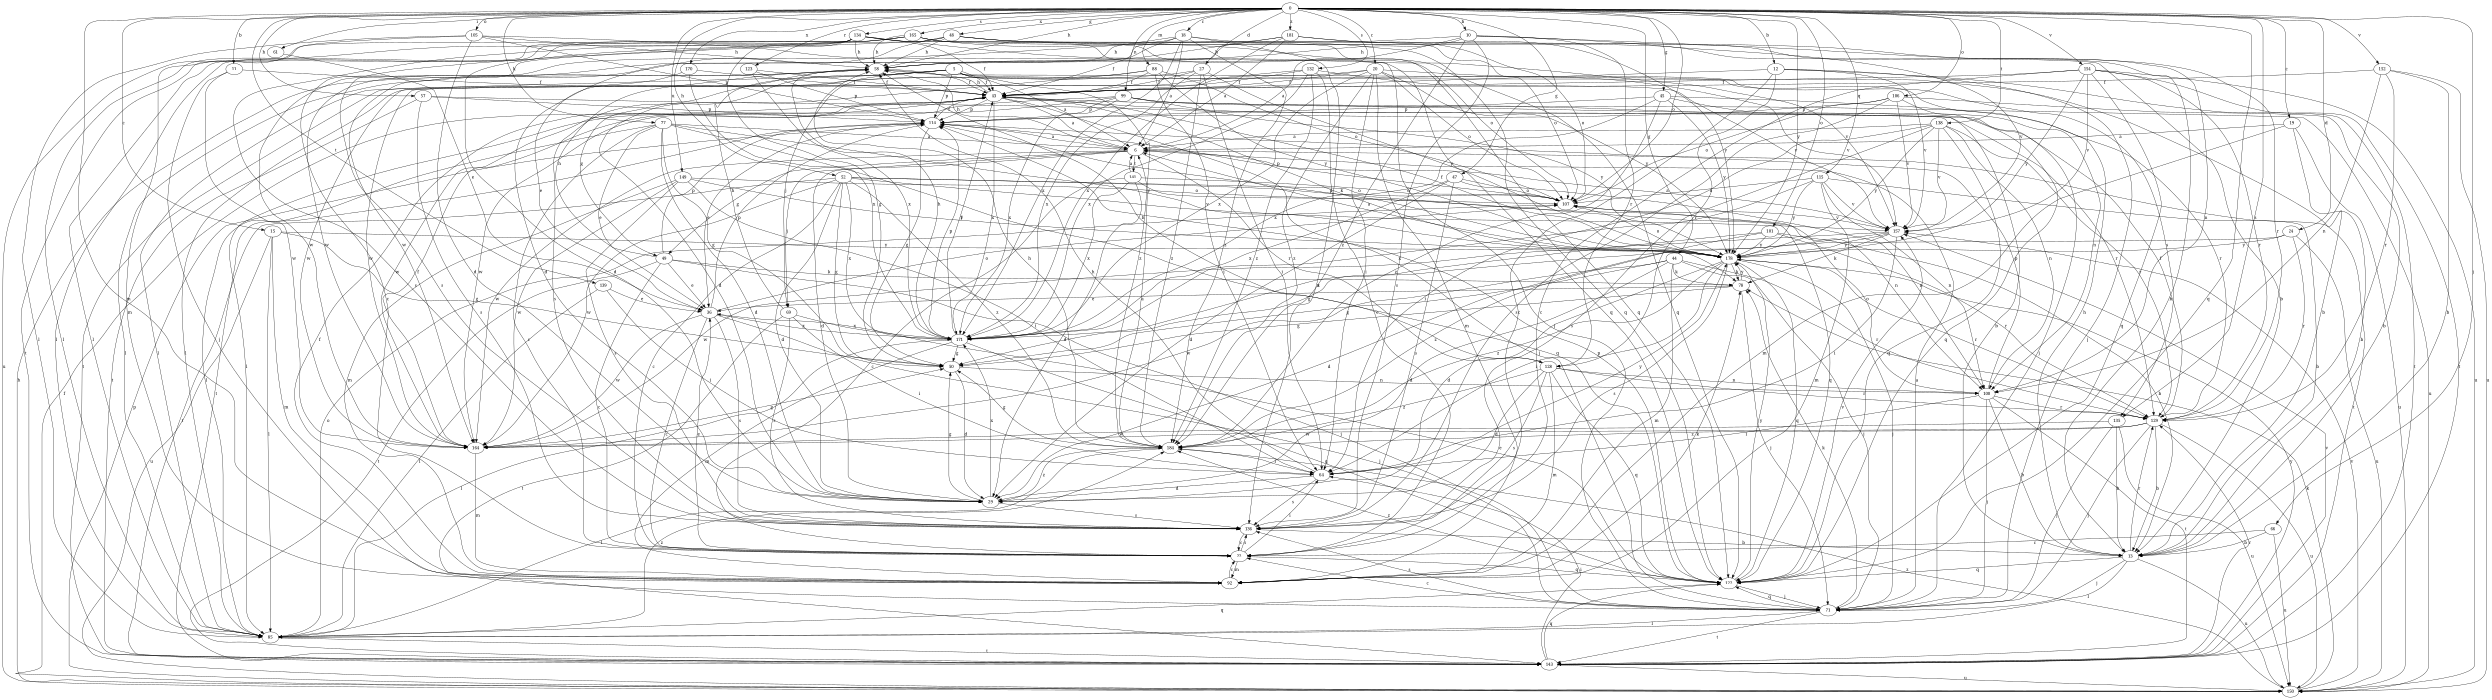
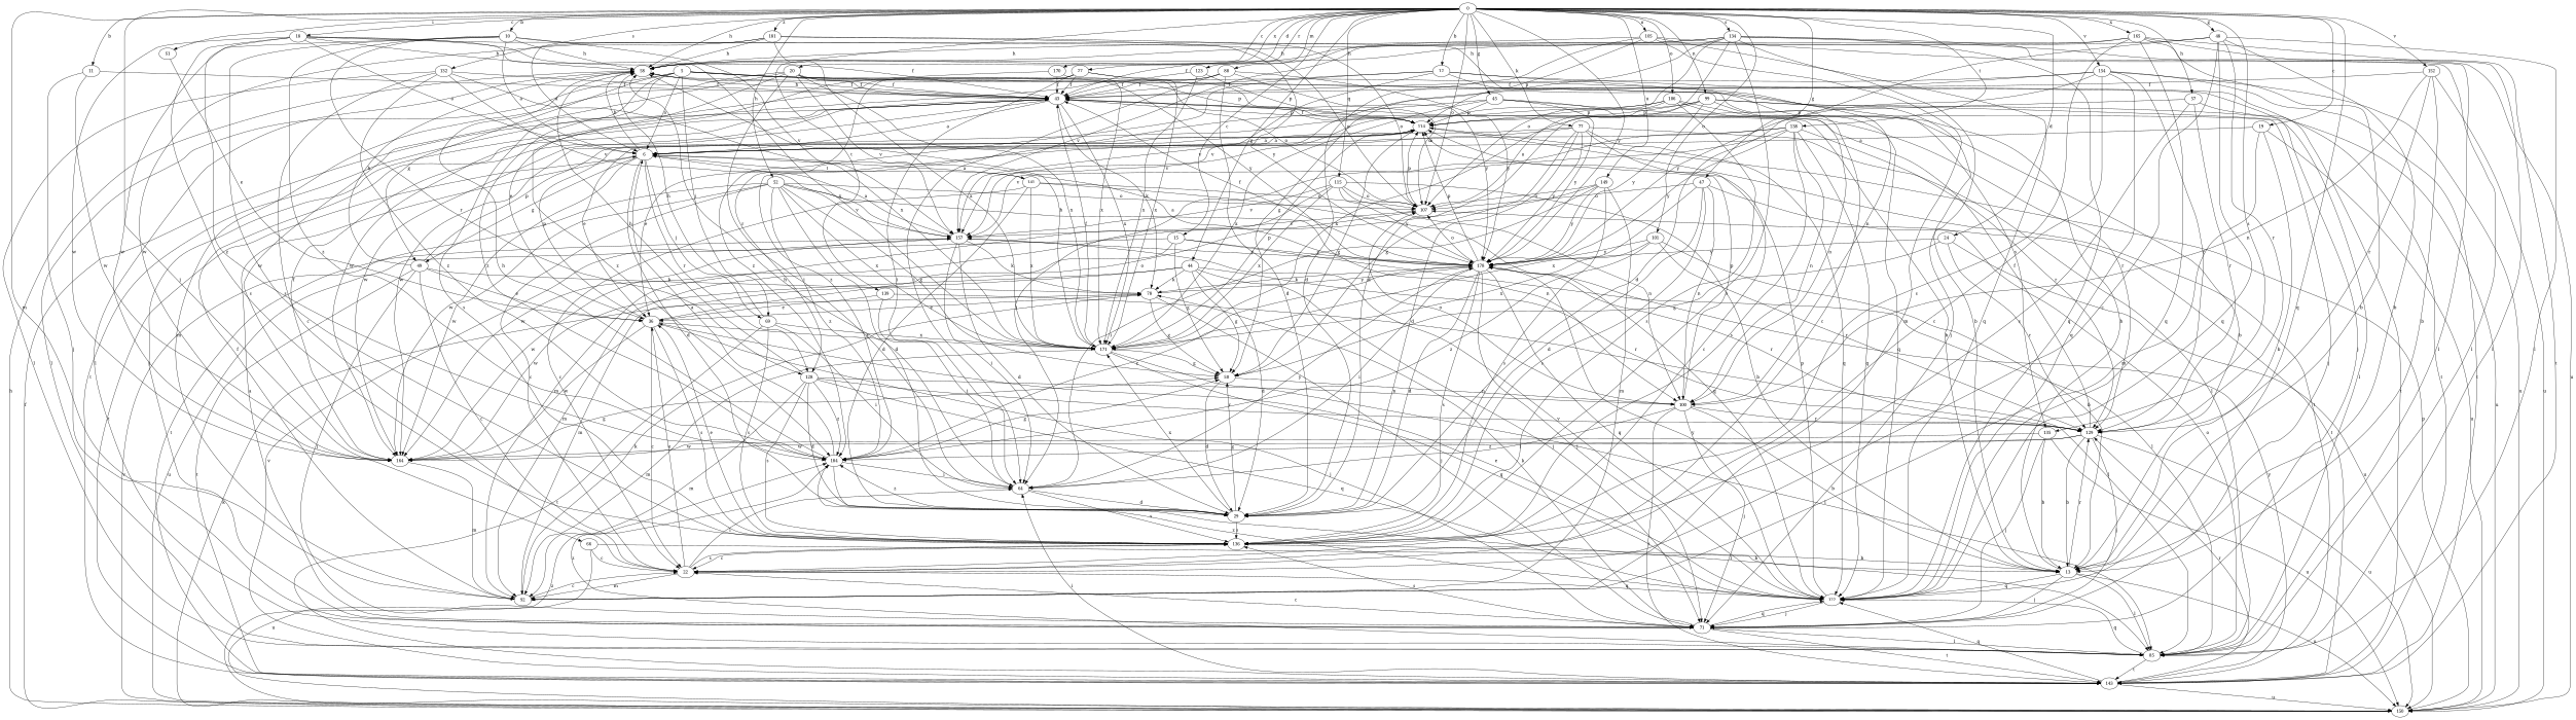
  strict digraph {
    fontname="Noto Serif"
    node [fontname="Noto Serif"]
    edge [fontname="Noto Serif"]
    0
    10
    11
    12
    15
    18
    19
    20
    24
    27
    44
    45
    47
    48
    52
    57
    58
    61
    66
    77
    88
    92
    99
    101
    105
    106
    107
    115
    122
    123
    132
    134
    135
    138
    139
    149
    152
    154
    165
    170
    178
    181
    6
    136
    184
    128
    164
    100
    157
    43
    71
    143
    22
    85
    150
    50
    171
    13
    64
    129
    29
    78
    114
    36
    5
    49
    69
    141
    0 -> 10 [label=b]
    0 -> 11 [label=b]
    0 -> 12 [label=b]
    0 -> 15 [label=c]
    0 -> 18 [label=c]
    0 -> 19 [label=c]
    0 -> 20 [label=c]
    0 -> 24 [label=d]
    0 -> 27 [label=d]
    0 -> 44 [label=g]
    0 -> 45 [label=g]
    0 -> 47 [label=g]
    0 -> 48 [label=g]
    0 -> 52 [label=h]
    0 -> 57 [label=h]
    0 -> 58 [label=h]
    0 -> 61 [label=i]
    0 -> 66 [label=j]
    0 -> 77 [label=k]
    0 -> 88 [label=m]
    0 -> 92 [label=m]
    0 -> 99 [label=n]
    0 -> 101 [label=o]
    0 -> 105 [label=o]
    0 -> 106 [label=o]
    0 -> 107 [label=o]
    0 -> 115 [label=q]
    0 -> 122 [label=q]
    0 -> 123 [label=r]
    0 -> 132 [label=s]
    0 -> 134 [label=s]
    0 -> 135 [label=s]
    0 -> 138 [label=t]
    0 -> 139 [label=t]
    0 -> 149 [label=u]
    0 -> 152 [label=v]
    0 -> 154 [label=v]
    0 -> 165 [label=x]
    0 -> 170 [label=x]
    0 -> 178 [label=y]
    0 -> 181 [label=z]
    10 -> 58 [label=h]
    10 -> 6 [label=a]
    10 -> 136 [label=s]
    10 -> 184 [label=z]
    10 -> 128 [label=r]
    10 -> 164 [label=w]
    10 -> 100 [label=n]
    10 -> 157 [label=v]
    11 -> 164 [label=w]
    11 -> 43 [label=f]
    11 -> 71 [label=j]
    12 -> 128 [label=r]
    12 -> 157 [label=v]
    12 -> 43 [label=f]
    12 -> 71 [label=j]
    12 -> 143 [label=t]
    12 -> 22 [label=c]
    15 -> 92 [label=m]
    15 -> 178 [label=y]
    15 -> 85 [label=l]
    15 -> 150 [label=u]
    15 -> 50 [label=g]
    18 -> 58 [label=h]
    18 -> 107 [label=o]
    18 -> 6 [label=a]
    18 -> 136 [label=s]
    18 -> 184 [label=z]
    18 -> 164 [label=w]
    18 -> 43 [label=f]
    18 -> 171 [label=x]
    19 -> 92 [label=m]
    19 -> 6 [label=a]
    19 -> 150 [label=u]
    19 -> 13 [label=b]
    20 -> 92 [label=m]
    20 -> 107 [label=o]
    20 -> 178 [label=y]
    20 -> 184 [label=z]
    20 -> 164 [label=w]
    20 -> 157 [label=v]
    20 -> 43 [label=f]
    20 -> 171 [label=x]
    20 -> 64 [label=i]
    24 -> 178 [label=y]
    24 -> 150 [label=u]
    24 -> 50 [label=g]
    24 -> 129 [label=r]
    27 -> 178 [label=y]
    27 -> 184 [label=z]
    27 -> 43 [label=f]
    27 -> 143 [label=t]
    27 -> 171 [label=x]
    27 -> 64 [label=i]
    44 -> 92 [label=m]
    44 -> 164 [label=w]
    44 -> 71 [label=j]
    44 -> 50 [label=g]
    44 -> 129 [label=r]
    44 -> 29 [label=d]
    44 -> 78 [label=k]
    45 -> 178 [label=y]
    45 -> 184 [label=z]
    45 -> 100 [label=n]
    45 -> 171 [label=x]
    45 -> 129 [label=r]
    45 -> 114 [label=p]
    47 -> 107 [label=o]
    47 -> 136 [label=s]
    47 -> 100 [label=n]
+   47 -> 143 [label=t]
    47 -> 171 [label=x]
    47 -> 29 [label=d]
    48 -> 58 [label=h]
    48 -> 122 [label=q]
    48 -> 22 [label=c]
    48 -> 85 [label=l]
    48 -> 13 [label=b]
    48 -> 129 [label=r]
    48 -> 29 [label=d]
    52 -> 107 [label=o]
    52 -> 184 [label=z]
    52 -> 164 [label=w]
    52 -> 100 [label=n]
    52 -> 157 [label=v]
    52 -> 143 [label=t]
    52 -> 22 [label=c]
    52 -> 50 [label=g]
    52 -> 171 [label=x]
    52 -> 29 [label=d]
    57 -> 136 [label=s]
    57 -> 143 [label=t]
    57 -> 129 [label=r]
    57 -> 114 [label=p]
    58 -> 43 [label=f]
    58 -> 85 [label=l]
    61 -> 36 [label=e]
    66 -> 22 [label=c]
    66 -> 150 [label=u]
    66 -> 13 [label=b]
    77 -> 122 [label=q]
    77 -> 178 [label=y]
    77 -> 6 [label=a]
    77 -> 22 [label=c]
    77 -> 85 [label=l]
    77 -> 50 [label=g]
    77 -> 29 [label=d]
    77 -> 36 [label=e]
    88 -> 107 [label=o]
    88 -> 178 [label=y]
    88 -> 164 [label=w]
    88 -> 43 [label=f]
    88 -> 64 [label=i]
    88 -> 29 [label=d]
    92 -> 43 [label=f]
    92 -> 22 [label=c]
    92 -> 78 [label=k]
    99 -> 178 [label=y]
    99 -> 164 [label=w]
    99 -> 71 [label=j]
    99 -> 85 [label=l]
    99 -> 150 [label=u]
    99 -> 171 [label=x]
    99 -> 114 [label=p]
    101 -> 178 [label=y]
    101 -> 184 [label=z]
    101 -> 171 [label=x]
    101 -> 13 [label=b]
    101 -> 129 [label=r]
    105 -> 58 [label=h]
    105 -> 92 [label=m]
    105 -> 122 [label=q]
    105 -> 85 [label=l]
    105 -> 29 [label=d]
    105 -> 114 [label=p]
    106 -> 107 [label=o]
    106 -> 122 [label=q]
    106 -> 136 [label=s]
    106 -> 157 [label=v]
    106 -> 13 [label=b]
    106 -> 114 [label=p]
    107 -> 157 [label=v]
    107 -> 114 [label=p]
    115 -> 92 [label=m]
    115 -> 107 [label=o]
    115 -> 178 [label=y]
    115 -> 100 [label=n]
    115 -> 157 [label=v]
    115 -> 171 [label=x]
    115 -> 13 [label=b]
    122 -> 178 [label=y]
    122 -> 184 [label=z]
    122 -> 157 [label=v]
    122 -> 71 [label=j]
    122 -> 114 [label=p]
    122 -> 36 [label=e]
    123 -> 43 [label=f]
    123 -> 171 [label=x]
    123 -> 114 [label=p]
    132 -> 184 [label=z]
    132 -> 157 [label=v]
    132 -> 43 [label=f]
    132 -> 22 [label=c]
    132 -> 85 [label=l]
    132 -> 171 [label=x]
    134 -> 58 [label=h]
    134 -> 107 [label=o]
    134 -> 122 [label=q]
    134 -> 136 [label=s]
    134 -> 43 [label=f]
    134 -> 71 [label=j]
    134 -> 85 [label=l]
    134 -> 150 [label=u]
    134 -> 50 [label=g]
    134 -> 29 [label=d]
    135 -> 164 [label=w]
    135 -> 71 [label=j]
    135 -> 150 [label=u]
    135 -> 13 [label=b]
    138 -> 122 [label=q]
    138 -> 178 [label=y]
    138 -> 6 [label=a]
    138 -> 136 [label=s]
    138 -> 100 [label=n]
    138 -> 157 [label=v]
    138 -> 64 [label=i]
    138 -> 129 [label=r]
    139 -> 85 [label=l]
    139 -> 64 [label=i]
    139 -> 36 [label=e]
    149 -> 92 [label=m]
    149 -> 107 [label=o]
    149 -> 178 [label=y]
    149 -> 136 [label=s]
    149 -> 164 [label=w]
    149 -> 64 [label=i]
    152 -> 100 [label=n]
    152 -> 43 [label=f]
    152 -> 150 [label=u]
    152 -> 13 [label=b]
    152 -> 129 [label=r]
    154 -> 122 [label=q]
    154 -> 178 [label=y]
    154 -> 157 [label=v]
    154 -> 43 [label=f]
    154 -> 143 [label=t]
    154 -> 22 [label=c]
    154 -> 150 [label=u]
    154 -> 129 [label=r]
    165 -> 58 [label=h]
    165 -> 122 [label=q]
    165 -> 136 [label=s]
    165 -> 157 [label=v]
    165 -> 143 [label=t]
    165 -> 85 [label=l]
    165 -> 13 [label=b]
    170 -> 43 [label=f]
    170 -> 171 [label=x]
    170 -> 36 [label=e]
    178 -> 107 [label=o]
    178 -> 122 [label=q]
    178 -> 6 [label=a]
    178 -> 136 [label=s]
    178 -> 184 [label=z]
    178 -> 43 [label=f]
    178 -> 71 [label=j]
    178 -> 64 [label=i]
    178 -> 129 [label=r]
    178 -> 29 [label=d]
    178 -> 78 [label=k]
    178 -> 114 [label=p]
    181 -> 58 [label=h]
    181 -> 107 [label=o]
    181 -> 178 [label=y]
    181 -> 6 [label=a]
    181 -> 164 [label=w]
    181 -> 171 [label=x]
    6 -> 58 [label=h]
    6 -> 128 [label=r]
    6 -> 164 [label=w]
    6 -> 143 [label=t]
    6 -> 29 [label=d]
    6 -> 49 [label=g]
    6 -> 69 [label=j]
    6 -> 141 [label=t]
    136 -> 22 [label=c]
    136 -> 13 [label=b]
+   136 -> 36 [label=e]
    184 -> 58 [label=h]
    184 -> 6 [label=a]
    184 -> 85 [label=l]
    184 -> 50 [label=g]
    184 -> 64 [label=i]
    128 -> 58 [label=h]
    128 -> 92 [label=m]
    128 -> 122 [label=q]
    128 -> 136 [label=s]
    128 -> 184 [label=z]
    128 -> 100 [label=n]
    128 -> 129 [label=r]
    128 -> 29 [label=d]
    164 -> 92 [label=m]
    164 -> 43 [label=f]
    164 -> 50 [label=g]
    100 -> 107 [label=o]
    100 -> 71 [label=j]
    100 -> 143 [label=t]
    100 -> 13 [label=b]
    100 -> 64 [label=i]
    100 -> 129 [label=r]
    100 -> 114 [label=p]
    157 -> 178 [label=y]
    157 -> 6 [label=a]
    157 -> 164 [label=w]
    157 -> 64 [label=i]
    157 -> 29 [label=d]
    157 -> 78 [label=k]
    43 -> 58 [label=h]
    43 -> 6 [label=a]
    43 -> 164 [label=w]
    43 -> 71 [label=j]
    43 -> 171 [label=x]
    43 -> 13 [label=b]
    43 -> 78 [label=k]
    43 -> 114 [label=p]
    71 -> 122 [label=q]
    71 -> 6 [label=a]
    71 -> 136 [label=s]
    71 -> 143 [label=t]
    71 -> 22 [label=c]
    71 -> 85 [label=l]
    71 -> 78 [label=k]
    143 -> 122 [label=q]
    143 -> 178 [label=y]
    143 -> 157 [label=v]
    143 -> 150 [label=u]
    143 -> 64 [label=i]
    143 -> 129 [label=r]
    22 -> 92 [label=m]
    22 -> 122 [label=q]
    22 -> 136 [label=s]
    22 -> 64 [label=i]
    22 -> 36 [label=e]
    85 -> 107 [label=o]
    85 -> 122 [label=q]
    85 -> 184 [label=z]
    85 -> 143 [label=t]
    150 -> 58 [label=h]
    150 -> 184 [label=z]
    150 -> 157 [label=v]
    150 -> 43 [label=f]
    150 -> 78 [label=k]
    150 -> 114 [label=p]
    50 -> 100 [label=n]
    50 -> 29 [label=d]
    171 -> 58 [label=h]
    171 -> 92 [label=m]
    171 -> 122 [label=q]
    171 -> 43 [label=f]
    171 -> 85 [label=l]
    171 -> 50 [label=g]
    171 -> 114 [label=p]
    13 -> 58 [label=h]
    13 -> 122 [label=q]
    13 -> 71 [label=j]
    13 -> 85 [label=l]
    13 -> 150 [label=u]
    13 -> 129 [label=r]
    64 -> 58 [label=h]
    64 -> 178 [label=y]
    64 -> 136 [label=s]
    64 -> 29 [label=d]
    129 -> 184 [label=z]
    129 -> 164 [label=w]
    129 -> 43 [label=f]
    129 -> 71 [label=j]
    129 -> 150 [label=u]
    129 -> 13 [label=b]
    29 -> 136 [label=s]
    29 -> 184 [label=z]
    29 -> 50 [label=g]
    29 -> 171 [label=x]
    78 -> 178 [label=y]
    78 -> 71 [label=j]
    78 -> 50 [label=g]
    78 -> 36 [label=e]
    114 -> 6 [label=a]
    114 -> 43 [label=f]
    114 -> 143 [label=t]
    114 -> 50 [label=g]
    114 -> 36 [label=e]
    36 -> 107 [label=o]
    36 -> 136 [label=s]
    36 -> 164 [label=w]
    36 -> 71 [label=j]
    36 -> 22 [label=c]
    36 -> 171 [label=x]
    36 -> 114 [label=p]
    5 -> 135 [label=s]
    5 -> 6 [label=a]
    5 -> 136 [label=s]
    5 -> 184 [label=z]
    5 -> 43 [label=f]
    5 -> 85 [label=l]
    5 -> 13 [label=b]
    5 -> 114 [label=p]
    5 -> 49 [label=g]
    5 -> 69 [label=j]
    49 -> 58 [label=h]
    49 -> 71 [label=j]
    49 -> 143 [label=t]
    49 -> 22 [label=c]
    49 -> 78 [label=k]
    49 -> 114 [label=p]
    49 -> 36 [label=e]
    69 -> 58 [label=h]
    69 -> 136 [label=s]
    69 -> 143 [label=t]
    69 -> 171 [label=x]
    69 -> 64 [label=i]
    141 -> 107 [label=o]
    141 -> 122 [label=q]
    141 -> 6 [label=a]
    141 -> 22 [label=c]
    141 -> 171 [label=x]
    141 -> 29 [label=d]
  }
